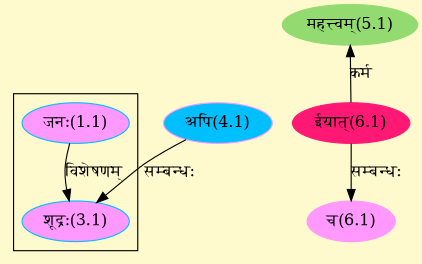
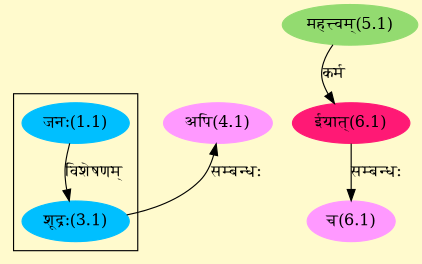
  digraph {
    bgcolor=lemonchiffon1
    compound=true
    rankdir=BT
    node [color="#00BFFF" style=filled]
    edge [dir=back]
-   n1 [label="शूद्रः(3.1)" fillcolor="#FF99FF"]
-   n2 [label="जनः(1.1)" fillcolor="#FF99FF"]
+   n1 [label="शूद्रः(3.1)"]
+   n2 [label="जनः(1.1)"]
    n3 [color="#FF1975" label="ईयात्(6.1)"]
    n4 [color="#FF99FF" label="च(6.1)"]
-   n5 [color="#FF99FF" label="अपि(4.1)" fillcolor="#00BFFF"]
+   n5 [color="#FF99FF" label="अपि(4.1)"]
    n6 [color="#93DB70" label="महत्त्वम्(5.1)"]
    subgraph cluster_1 {
      n1
      n2
    }
    n1 -> n2 [label="विशेषणम्"]
    n4 -> n3 [label="सम्बन्धः"]
-   n1 -> n5 [label="सम्बन्धः"]
-   n6 -> n3 [label="कर्म"]
+   n5 -> n1 [label="सम्बन्धः"]
+   n3 -> n6 [label="कर्म"]
  }
